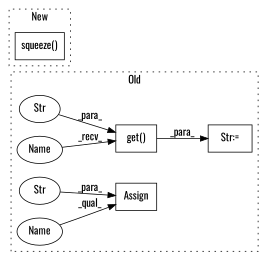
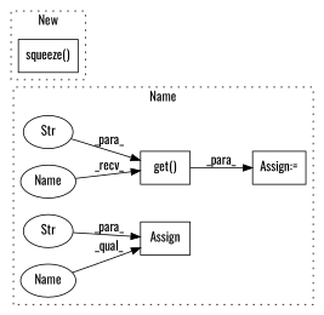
  digraph {
    fontname=Oswald
    rankdir=LR
    node [a=75 fontname=Oswald l=6 shape=box]
    edge [fontname=Oswald]
    n1 [l="11,1" label="get()" s="1510,1533"]
    n2 [a=63 l="14,0" label=Assign s="1464,0"]
    n3 [a=66 label=Str s=1471 shape=ellipse]
    n4 [a=66 label=Str s=1521 shape=ellipse]
-   n5 [a=68 l=3 label="Str:=" s=1507]
+   n5 [a=68 l=3 label="Assign:=" s=1507]
    n6 [a=87 label=Name s=1510 shape=ellipse]
    n7 [a=87 label=Name s=1464 shape=ellipse]
    n8 [l=16 label="squeeze()" s=1720]
    subgraph cluster_1 {
-     label=Old
+     label=Name
      style=dotted
      n1
      n2
      n3
      n4
      n5
      n6
      n7
    }
    subgraph cluster_2 {
      label=New
      style=dotted
      n8
    }
    n1 -> n5 [label=_para_]
    n3 -> n2 [label=_para_]
    n4 -> n1 [label=_para_]
    n6 -> n1 [label=_recv_]
    n7 -> n2 [label=_qual_]
  }
